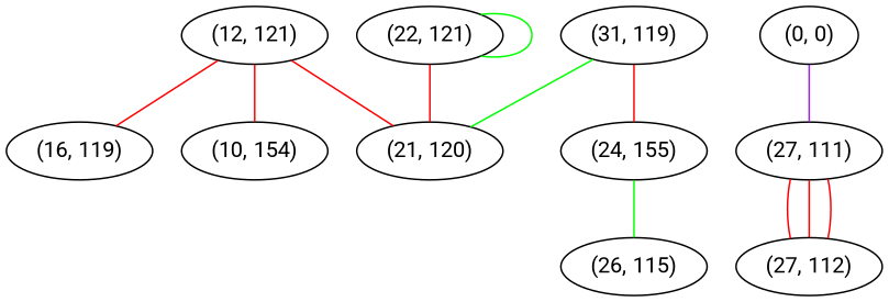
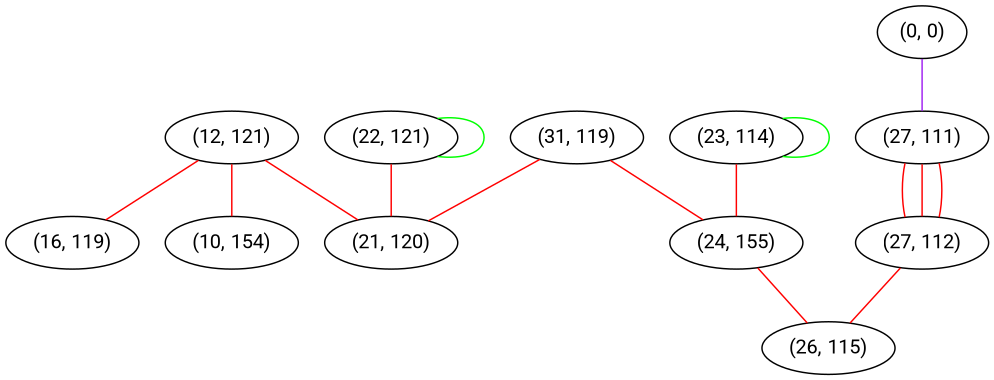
  graph {
    fontname=Roboto
    node [fontname=Roboto]
    edge [color=red fontname=Roboto weight=1]
    "(22, 121)"
    "(21, 120)"
    "(0, 0)"
    "(27, 111)"
    "(27, 112)"
    n6 [label="(12, 121)"]
    "(16, 119)"
    "(10, 154)"
+   "(23, 114)"
    n10 [label="(24, 155)"]
    "(26, 115)"
    n12 [label="(31, 119)"]
    "(22, 121)" -- "(22, 121)" [color=green weight=2]
    "(22, 121)" -- "(21, 120)"
    "(0, 0)" -- "(27, 111)" [color=purple weight=4]
    "(27, 111)" -- "(27, 112)"
    "(27, 111)" -- "(27, 112)"
    "(27, 111)" -- "(27, 112)"
+   "(27, 112)" -- "(26, 115)"
    n6 -- "(21, 120)"
    n6 -- "(16, 119)"
    n6 -- "(10, 154)"
-   n10 -- "(26, 115)" [color=green]
-   n12 -- "(21, 120)" [color=green]
+   "(23, 114)" -- "(23, 114)" [color=green weight=2]
+   "(23, 114)" -- n10
+   n10 -- "(26, 115)"
+   n12 -- "(21, 120)"
    n12 -- n10
  }
